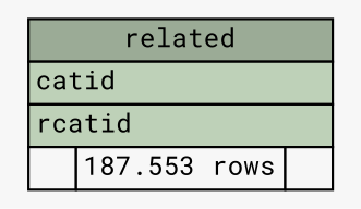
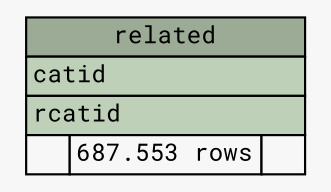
  digraph {
    bgcolor="#f7f7f7"
    fontname="Roboto Mono"
    fontsize=11
    nodesep=0.18
    rankdir=TB
    ranksep=0.46
-   n1 [fontname="Roboto Mono" fontsize=11 label=<     <TABLE BORDER="0" CELLBORDER="1" CELLSPACING="0" BGCOLOR="#ffffff">       <TR><TD COLSPAN="3" BGCOLOR="#9bab96" ALIGN="CENTER">related</TD></TR>       <TR><TD PORT="catid" COLSPAN="3" BGCOLOR="#bed1b8" ALIGN="LEFT">catid</TD></TR>       <TR><TD PORT="rcatid" COLSPAN="3" BGCOLOR="#bed1b8" ALIGN="LEFT">rcatid</TD></TR>       <TR><TD ALIGN="LEFT" BGCOLOR="#f7f7f7">  </TD><TD ALIGN="RIGHT" BGCOLOR="#f7f7f7">187.553 rows</TD><TD ALIGN="RIGHT" BGCOLOR="#f7f7f7">  </TD></TR>     </TABLE>> shape=plaintext]
+   n1 [fontname="Roboto Mono" fontsize=11 label=<     <TABLE BORDER="0" CELLBORDER="1" CELLSPACING="0" BGCOLOR="#ffffff">       <TR><TD COLSPAN="3" BGCOLOR="#9bab96" ALIGN="CENTER">related</TD></TR>       <TR><TD PORT="catid" COLSPAN="3" BGCOLOR="#bed1b8" ALIGN="LEFT">catid</TD></TR>       <TR><TD PORT="rcatid" COLSPAN="3" BGCOLOR="#bed1b8" ALIGN="LEFT">rcatid</TD></TR>       <TR><TD ALIGN="LEFT" BGCOLOR="#f7f7f7">  </TD><TD ALIGN="RIGHT" BGCOLOR="#f7f7f7">687.553 rows</TD><TD ALIGN="RIGHT" BGCOLOR="#f7f7f7">  </TD></TR>     </TABLE>> shape=plaintext]
  }
